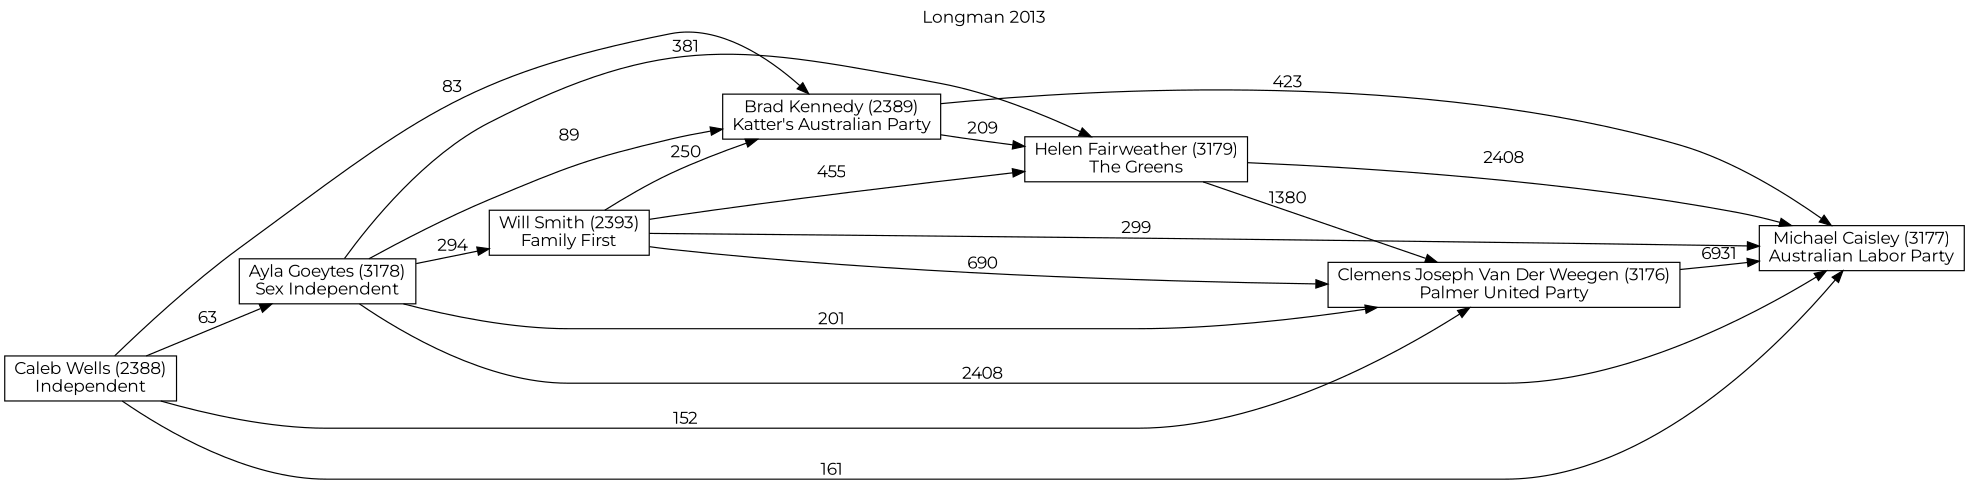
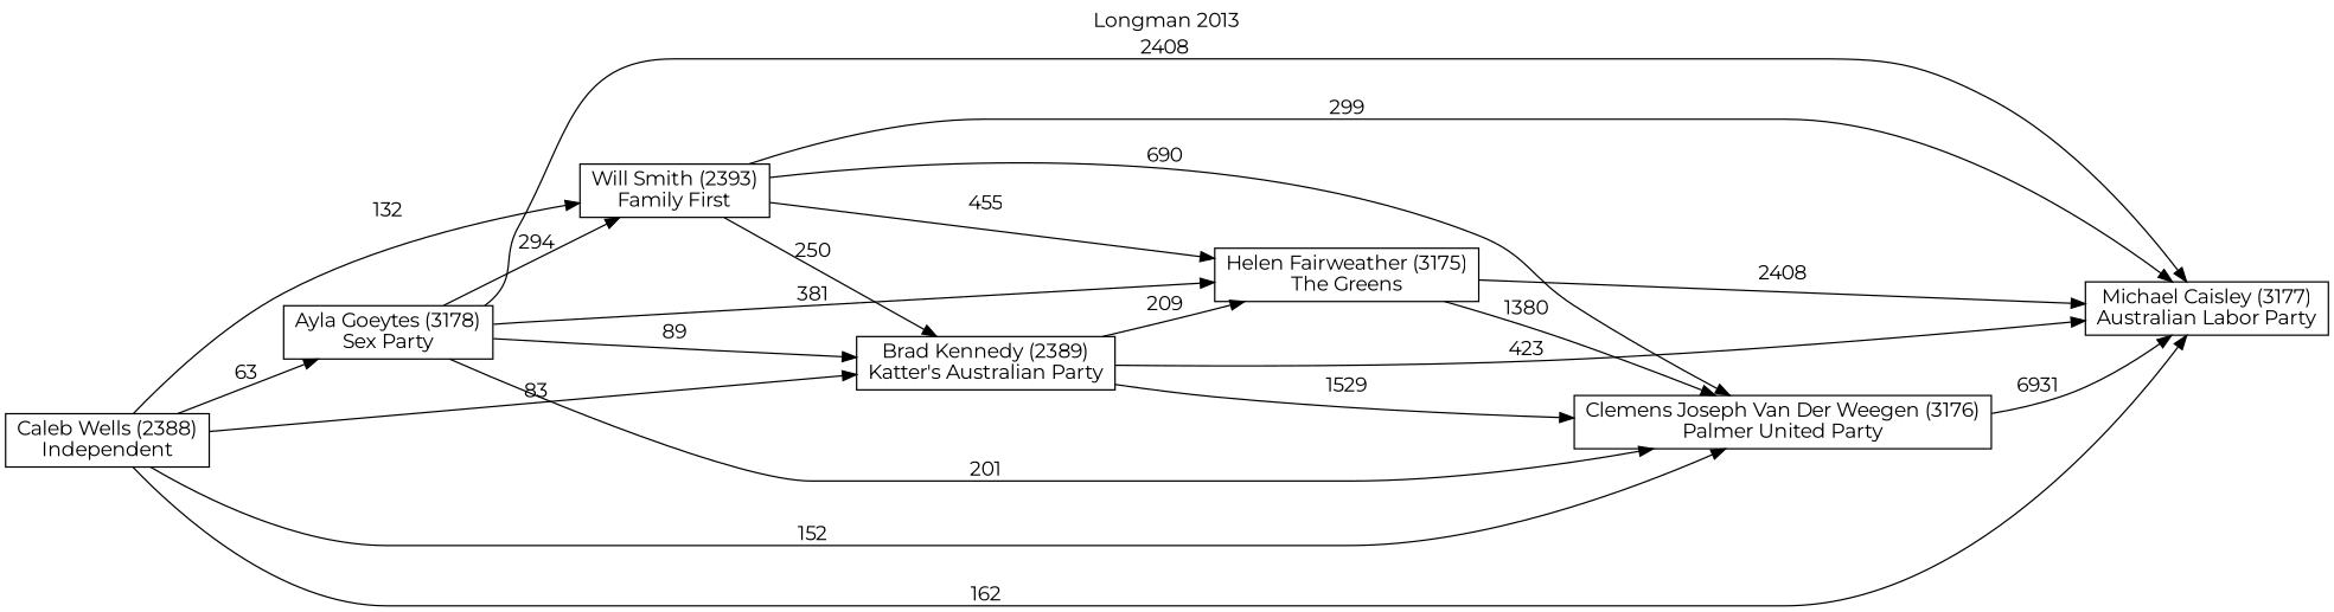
  digraph {
    fontname=Montserrat
    label="Longman 2013"
    labelloc=t
    mclimit=10
    rankdir=LR
    node [fontname=Montserrat shape=box]
    edge [fontname=Montserrat]
    n1 [label="Michael Caisley (3177)\nAustralian Labor Party"]
    n2 [label="Clemens Joseph Van Der Weegen (3176)\nPalmer United Party"]
-   n3 [label="Helen Fairweather (3179)\nThe Greens"]
+   n3 [label="Helen Fairweather (3175)\nThe Greens"]
    n4 [label="Brad Kennedy (2389)\nKatter's Australian Party"]
    n5 [label="Will Smith (2393)\nFamily First"]
-   n6 [label="Ayla Goeytes (3178)\nSex Independent"]
+   n6 [label="Ayla Goeytes (3178)\nSex Party"]
    n7 [label="Caleb Wells (2388)\nIndependent"]
    n2 -> n1 [label=6931]
    n3 -> n1 [label=2408]
    n3 -> n2 [label=1380]
    n4 -> n1 [label=423]
+   n4 -> n2 [label=1529]
    n4 -> n3 [label=209]
    n5 -> n1 [label=299]
    n5 -> n2 [label=690]
    n5 -> n3 [label=455]
    n5 -> n4 [label=250]
    n6 -> n1 [label=2408]
    n6 -> n2 [label=201]
    n6 -> n3 [label=381]
    n6 -> n4 [label=89]
    n6 -> n5 [label=294]
-   n7 -> n1 [label=161]
+   n7 -> n1 [label=162]
    n7 -> n2 [label=152]
    n7 -> n4 [label=83]
+   n7 -> n5 [label=132]
    n7 -> n6 [label=63]
  }
